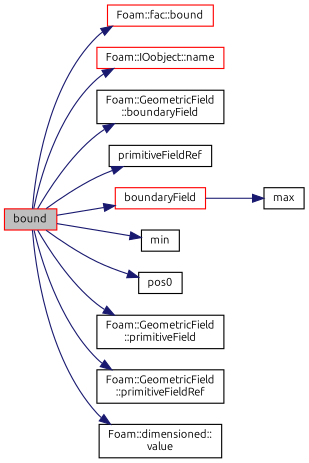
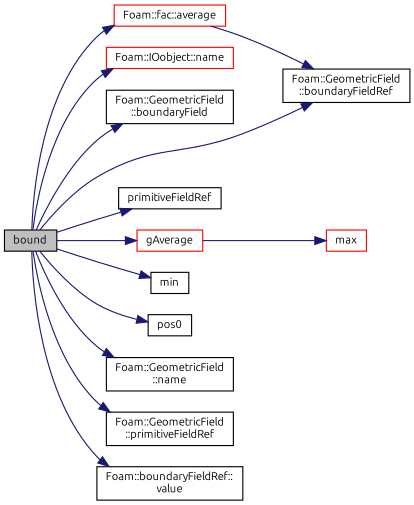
  digraph {
    fontname=Ubuntu
    rankdir=LR
    node [color=black fontname=Ubuntu fontsize=10 shape=record]
    edge [color=midnightblue fontname=Ubuntu fontsize=10 labelfontname=Helvetica labelfontsize=10 style=solid]
-   n1 [color=red fillcolor=grey75 fontcolor=black height=0.2 label=bound style=filled width=0.4]
-   n2 [color=red height=0.2 label="Foam::fac::bound" width=0.4]
+   n1 [fillcolor=grey75 fontcolor=black height=0.2 label=bound style=filled width=0.4]
+   n2 [color=red height=0.2 label="Foam::fac::average" width=0.4]
    n3 [color=red height=0.2 label="Foam::IOobject::name" width=0.4]
    n4 [height=0.2 label="Foam::GeometricField\l::boundaryField" width=0.4]
+   n5 [height=0.2 label="Foam::GeometricField\l::boundaryFieldRef" width=0.4]
    n6 [height=0.2 label=primitiveFieldRef width=0.4]
-   n7 [color=red height=0.2 label=boundaryField width=0.4]
+   n7 [color=red height=0.2 label=gAverage width=0.4]
    n8 [height=0.2 label=min width=0.4]
    n9 [height=0.2 label=pos0 width=0.4]
-   n10 [height=0.2 label="Foam::GeometricField\l::primitiveField" width=0.4]
+   n10 [height=0.2 label="Foam::GeometricField\l::name" width=0.4]
    n11 [height=0.2 label="Foam::GeometricField\l::primitiveFieldRef" width=0.4]
-   n12 [height=0.2 label="Foam::dimensioned::\lvalue" width=0.4]
-   n13 [height=0.2 label=max width=0.4]
+   n12 [height=0.2 label="Foam::boundaryFieldRef::\lvalue" width=0.4]
+   n13 [color=red height=0.2 label=max width=0.4]
    n1 -> n2
    n1 -> n3
    n1 -> n4
+   n1 -> n5
    n1 -> n6
    n1 -> n7
    n1 -> n8
    n1 -> n9
    n1 -> n10
    n1 -> n11
    n1 -> n12
+   n2 -> n5
    n7 -> n13
  }
